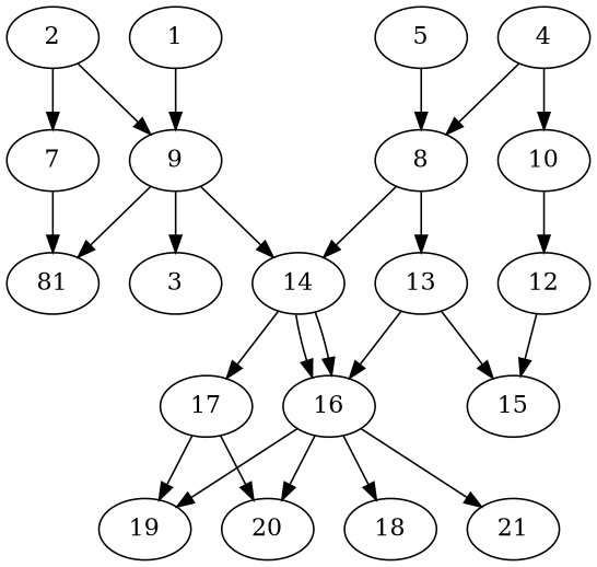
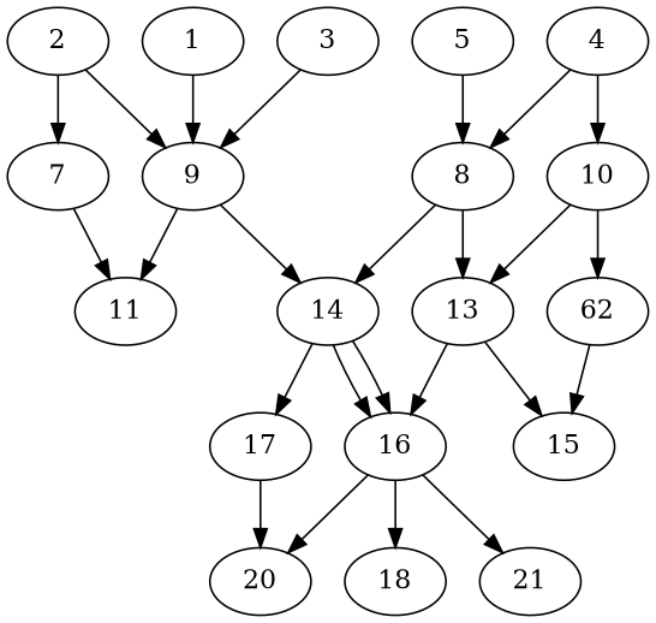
  digraph {
    node [alpha=0.19]
    1 [expect_size=4964862095616114688]
    9 [alpha=0.16 expect_size=1698084452717631111168]
-   11 [expect_size=229625977843786304 label=81]
+   11 [expect_size=229625977843786304]
    14 [alpha=0.15 expect_size=1134728166311366]
    17 [alpha=0.04 expect_size=154213118800039584]
    16 [alpha=0.06 expect_size=318319195390384013312]
    2 [alpha=0.15 expect_size=1827931212013065207808]
    7 [alpha=0.06 expect_size=385297776588270016]
    3 [alpha=0.18 expect_size=102633838659579792]
-   12 [alpha=0.08 expect_size=33294052654407412]
+   12 [alpha=0.08 expect_size=33294052654407412 label=62]
    15 [alpha=0.15 expect_size=463402158670367488]
    4 [alpha=0.12 expect_size=16118136101384044]
    8 [alpha=0.08 expect_size=12542872394052572]
    10 [alpha=0.01 expect_size=37568771287001048]
    13 [expect_size=94182140524420399104]
    5 [alpha=0.13 expect_size=912500116807830656]
-   19 [alpha=0.12 expect_size=1461838496972016713728]
    20 [alpha=0.04 expect_size=2726002410402887680]
    18 [alpha=0.07 expect_size=43883494989603272]
    21 [alpha=0.08 expect_size=153368105660891267072]
    1 -> 9
    9 -> 11
    9 -> 14
    14 -> 17
    14 -> 16
    14 -> 16
-   17 -> 19
    17 -> 20
-   16 -> 19
    16 -> 20
    16 -> 18
    16 -> 21
    2 -> 9
    2 -> 7
    7 -> 11
-   9 -> 3
+   3 -> 9
    12 -> 15
    4 -> 8
    4 -> 10
    8 -> 14
    8 -> 13
    10 -> 12
+   10 -> 13
    13 -> 16
    13 -> 15
    5 -> 8
  }
